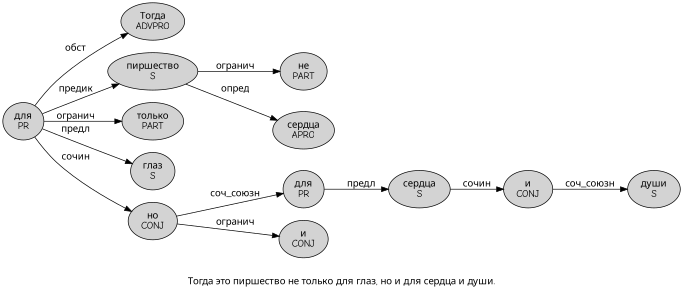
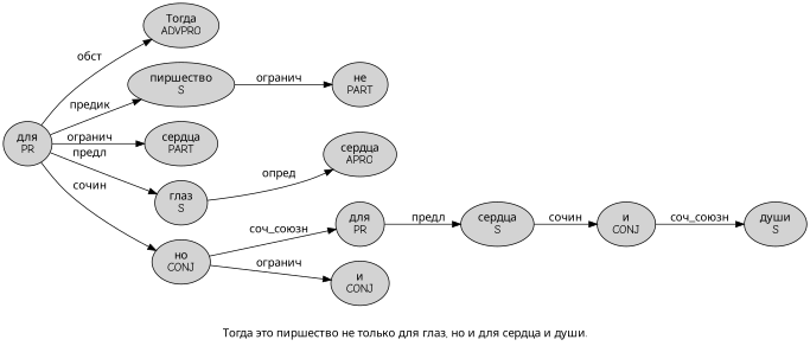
  digraph {
    fontname="Comic Neue"
    label="Тогда это пиршество не только для глаз, но и для сердца и души."
    rankdir=LR
    node [fillcolor=lightgray fontname="Comic Neue" penwidth=1 shape=ellipse style=filled]
    edge [fontname="Comic Neue"]
    n1 [label="Тогда\nADVPRO"]
    n2 [label="сердца\nAPRO"]
    n3 [label="пиршество\nS"]
    n4 [label="не\nPART"]
-   n5 [label="только\nPART"]
+   n5 [label="сердца\nPART"]
    n6 [label="для\nPR"]
    n7 [label="глаз\nS"]
    n8 [label="но\nCONJ"]
    n9 [label="и\nCONJ"]
    n10 [label="для\nPR"]
    n11 [label="сердца\nS"]
    n12 [label="и\nCONJ"]
    n13 [label="души\nS"]
-   n3 -> n2 [label="опред"]
+   n7 -> n2 [label="опред"]
    n3 -> n4 [label="огранич"]
    n6 -> n1 [label="обст"]
    n6 -> n3 [label="предик"]
    n6 -> n5 [label="огранич"]
    n6 -> n7 [label="предл"]
    n6 -> n8 [label="сочин"]
    n8 -> n9 [label="огранич"]
    n8 -> n10 [label="соч_союзн"]
    n10 -> n11 [label="предл"]
    n11 -> n12 [label="сочин"]
    n12 -> n13 [label="соч_союзн"]
  }
